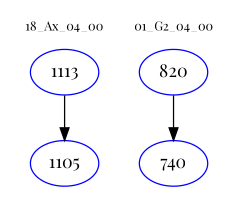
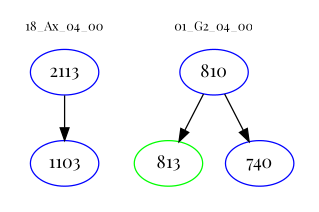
  digraph {
    fontname="Playfair Display"
    node [color=blue fontname="Playfair Display"]
    edge [color=black fontname="Playfair Display"]
-   n1 [label=1113]
-   n2 [label=1105]
-   n3 [label=820]
+   n1 [label=2113]
+   n2 [label=1103]
+   n3 [label=810]
+   n4 [color=green label=813]
    n5 [label=740]
    subgraph cluster_1 {
      color=white
      fontsize=10
      label="18_Ax_04_00"
      n1
      n2
    }
    subgraph cluster_2 {
      color=white
      fontsize=10
      label="01_G2_04_00"
      n3
+     n4
      n5
    }
    n1 -> n2
+   n3 -> n4
    n3 -> n5
  }
